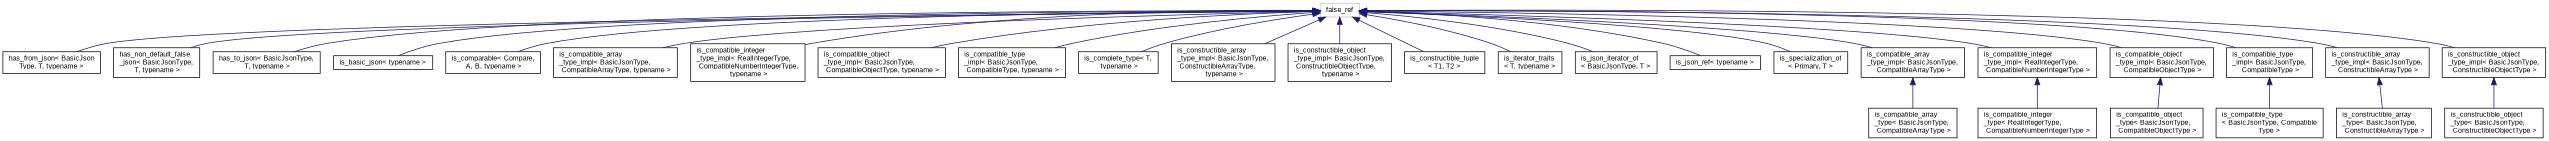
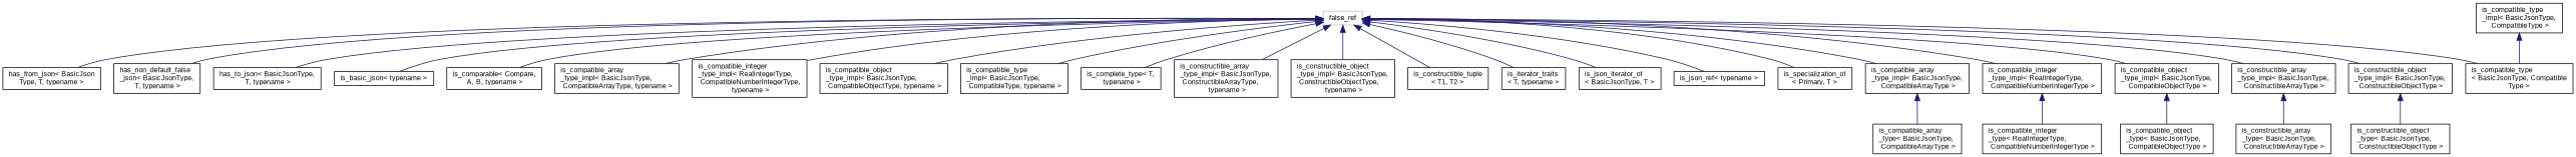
  digraph {
    fontname="Liberation Sans"
    rankdir=TB
    node [color=black fillcolor=white fontname="Liberation Sans" fontsize=10 shape=record style=filled]
    edge [color=midnightblue dir=back fontname="Liberation Sans" fontsize=10 labelfontname=Helvetica labelfontsize=10 style=solid]
    n1 [color=grey75 height=0.2 label=false_ref width=0.4]
    n2 [height=0.2 label="has_from_json\< BasicJson\lType, T, typename \>" width=0.4]
    n3 [height=0.2 label="has_non_default_false\l_json\< BasicJsonType,\l T, typename \>" width=0.4]
    n4 [height=0.2 label="has_to_json\< BasicJsonType,\l T, typename \>" width=0.4]
    n5 [height=0.2 label="is_basic_json\< typename \>" width=0.4]
    n6 [height=0.2 label="is_comparable\< Compare,\l A, B, typename \>" width=0.4]
    n7 [height=0.2 label="is_compatible_array\l_type_impl\< BasicJsonType,\l CompatibleArrayType, typename \>" width=0.4]
    n8 [height=0.2 label="is_compatible_integer\l_type_impl\< RealIntegerType,\l CompatibleNumberIntegerType,\l typename \>" width=0.4]
    n9 [height=0.2 label="is_compatible_object\l_type_impl\< BasicJsonType,\l CompatibleObjectType, typename \>" width=0.4]
    n10 [height=0.2 label="is_compatible_type\l_impl\< BasicJsonType,\l CompatibleType, typename \>" width=0.4]
    n11 [height=0.2 label="is_complete_type\< T,\l typename \>" width=0.4]
    n12 [height=0.2 label="is_constructible_array\l_type_impl\< BasicJsonType,\l ConstructibleArrayType,\l typename \>" width=0.4]
    n13 [height=0.2 label="is_constructible_object\l_type_impl\< BasicJsonType,\l ConstructibleObjectType,\l typename \>" width=0.4]
    n14 [height=0.2 label="is_constructible_tuple\l\< T1, T2 \>" width=0.4]
    n15 [height=0.2 label="is_iterator_traits\l\< T, typename \>" width=0.4]
    n16 [height=0.2 label="is_json_iterator_of\l\< BasicJsonType, T \>" width=0.4]
    n17 [height=0.2 label="is_json_ref\< typename \>" width=0.4]
    n18 [height=0.2 label="is_specialization_of\l\< Primary, T \>" width=0.4]
    n19 [height=0.2 label="is_compatible_array\l_type_impl\< BasicJsonType,\l CompatibleArrayType \>" width=0.4]
    n20 [height=0.2 label="is_compatible_integer\l_type_impl\< RealIntegerType,\l CompatibleNumberIntegerType \>" width=0.4]
    n21 [height=0.2 label="is_compatible_object\l_type_impl\< BasicJsonType,\l CompatibleObjectType \>" width=0.4]
    n22 [height=0.2 label="is_compatible_type\l_impl\< BasicJsonType,\l CompatibleType \>" width=0.4]
    n23 [height=0.2 label="is_constructible_array\l_type_impl\< BasicJsonType,\l ConstructibleArrayType \>" width=0.4]
    n24 [height=0.2 label="is_constructible_object\l_type_impl\< BasicJsonType,\l ConstructibleObjectType \>" width=0.4]
    n25 [height=0.2 label="is_compatible_array\l_type\< BasicJsonType,\l CompatibleArrayType \>" width=0.4]
    n26 [height=0.2 label="is_compatible_integer\l_type\< RealIntegerType,\l CompatibleNumberIntegerType \>" width=0.4]
    n27 [height=0.2 label="is_compatible_object\l_type\< BasicJsonType,\l CompatibleObjectType \>" width=0.4]
    n28 [height=0.2 label="is_compatible_type\l\< BasicJsonType, Compatible\lType \>" width=0.4]
    n29 [height=0.2 label="is_constructible_array\l_type\< BasicJsonType,\l ConstructibleArrayType \>" width=0.4]
    n30 [height=0.2 label="is_constructible_object\l_type\< BasicJsonType,\l ConstructibleObjectType \>" width=0.4]
    n1 -> n2
    n1 -> n3
    n1 -> n4
    n1 -> n5
    n1 -> n6
    n1 -> n7
    n1 -> n8
    n1 -> n9
    n1 -> n10
    n1 -> n11
    n1 -> n12
    n1 -> n13
    n1 -> n14
    n1 -> n15
    n1 -> n16
    n1 -> n17
    n1 -> n18
    n1 -> n19
    n1 -> n20
    n1 -> n21
-   n1 -> n22
+   n1 -> n28
    n1 -> n23
    n1 -> n24
    n19 -> n25
    n20 -> n26
    n21 -> n27
    n22 -> n28
    n23 -> n29
    n24 -> n30
  }
